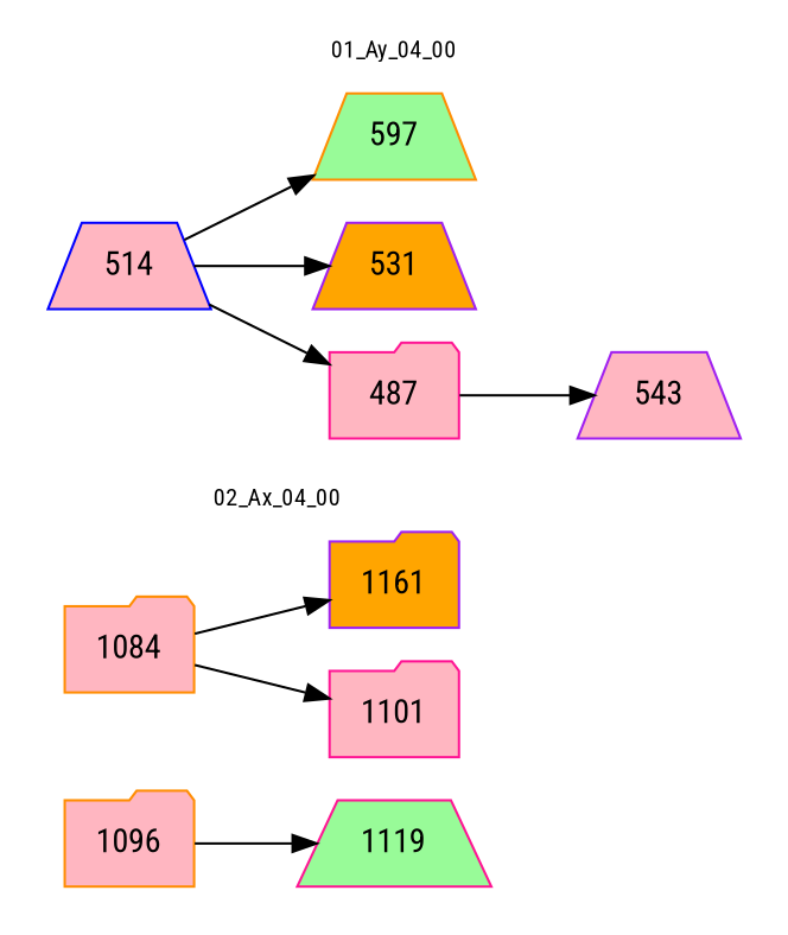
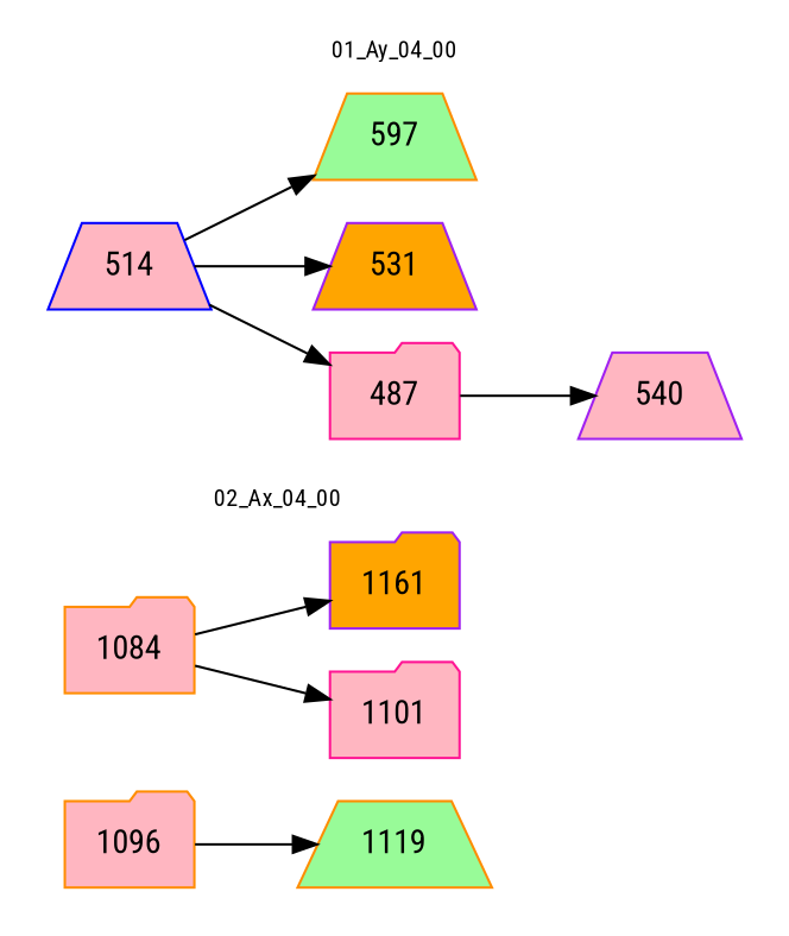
  digraph {
    fontname="Roboto Condensed"
    rankdir=LR
    node [color=darkorange fillcolor=lightpink fontname="Roboto Condensed" shape=folder style=filled]
    edge [color=black fontname="Roboto Condensed"]
    n1 [label=1084]
    n2 [color=deeppink label=1101]
    n3 [label=1096]
    n4 [color=purple fillcolor=orange label=1161]
-   n5 [color=deeppink fillcolor=palegreen label=1119 shape=trapezium]
+   n5 [fillcolor=palegreen label=1119 shape=trapezium]
    n6 [color=blue label=514 shape=trapezium]
    n7 [color=deeppink label=487]
    n8 [color=purple fillcolor=orange label=531 shape=trapezium]
    n9 [fillcolor=palegreen label=597 shape=trapezium]
-   n10 [color=purple label=543 shape=trapezium]
+   n10 [color=purple label=540 shape=trapezium]
    subgraph cluster_1 {
      color=white
      fontsize=10
      label="02_Ax_04_00"
      n1
      n2
      n3
      n4
      n5
    }
    subgraph cluster_2 {
      color=white
      fontsize=10
      label="01_Ay_04_00"
      n6
      n7
      n8
      n9
      n10
    }
    n1 -> n2
    n1 -> n4
    n3 -> n5
    n6 -> n7
    n6 -> n8
    n6 -> n9
    n7 -> n10
  }
